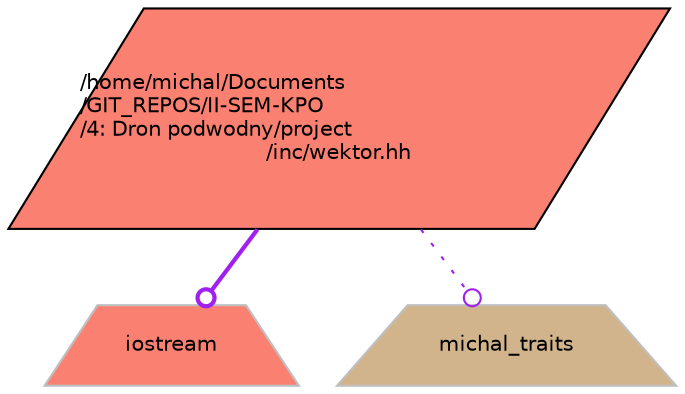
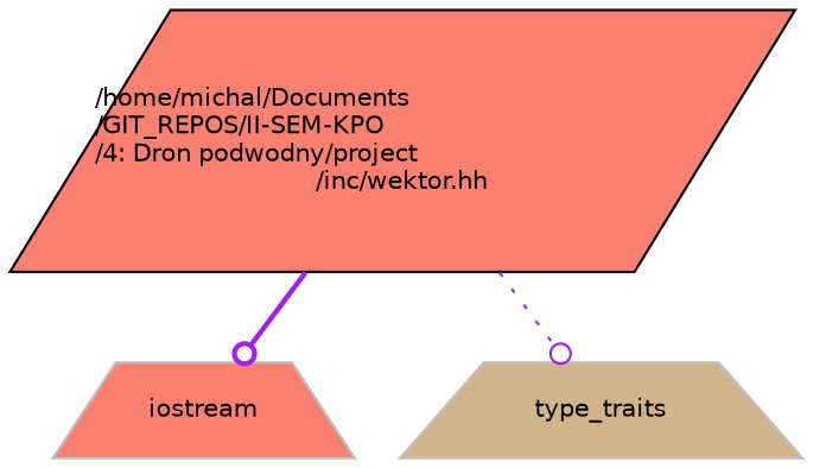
  digraph {
    node [color=grey75 fillcolor=salmon fontname=Helvetica fontsize=10 shape=trapezium style=filled]
    edge [color=purple fontname=Helvetica fontsize=10 labelfontname=Helvetica labelfontsize=10 arrowhead=odot]
    n1 [color=black fontcolor=black height=0.2 label="/home/michal/Documents\l/GIT_REPOS/II-SEM-KPO\l/4: Dron podwodny/project\l/inc/wektor.hh" shape=parallelogram width=0.4]
    n2 [height=0.2 label=iostream width=0.4]
-   n3 [fillcolor=tan height=0.2 label=michal_traits width=0.4]
+   n3 [fillcolor=tan height=0.2 label=type_traits width=0.4]
    n1 -> n2 [style=bold]
    n1 -> n3 [style=dotted]
  }
